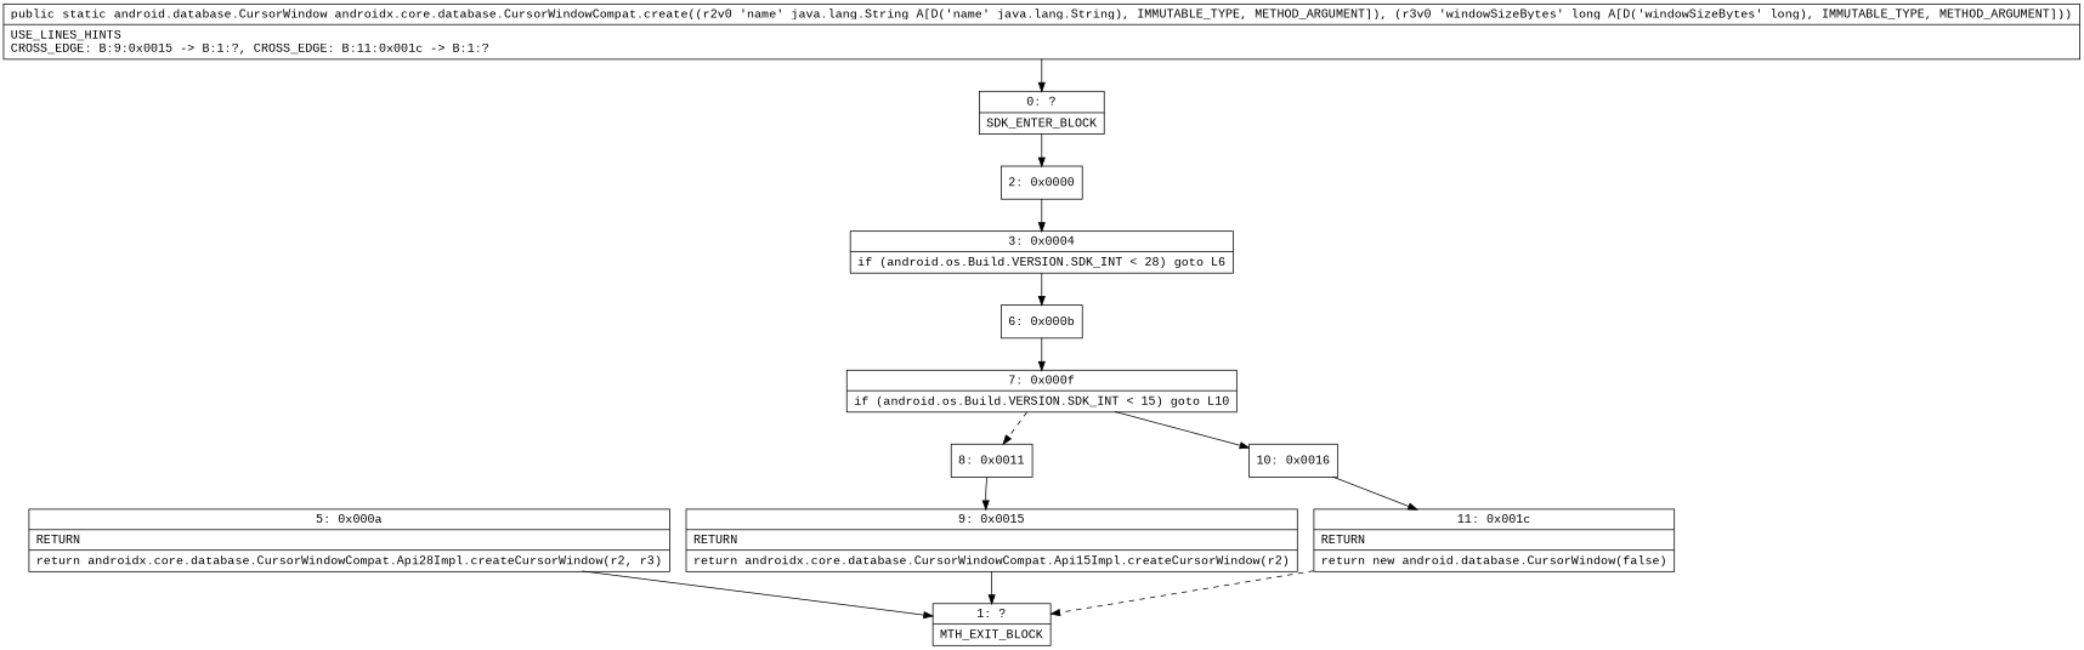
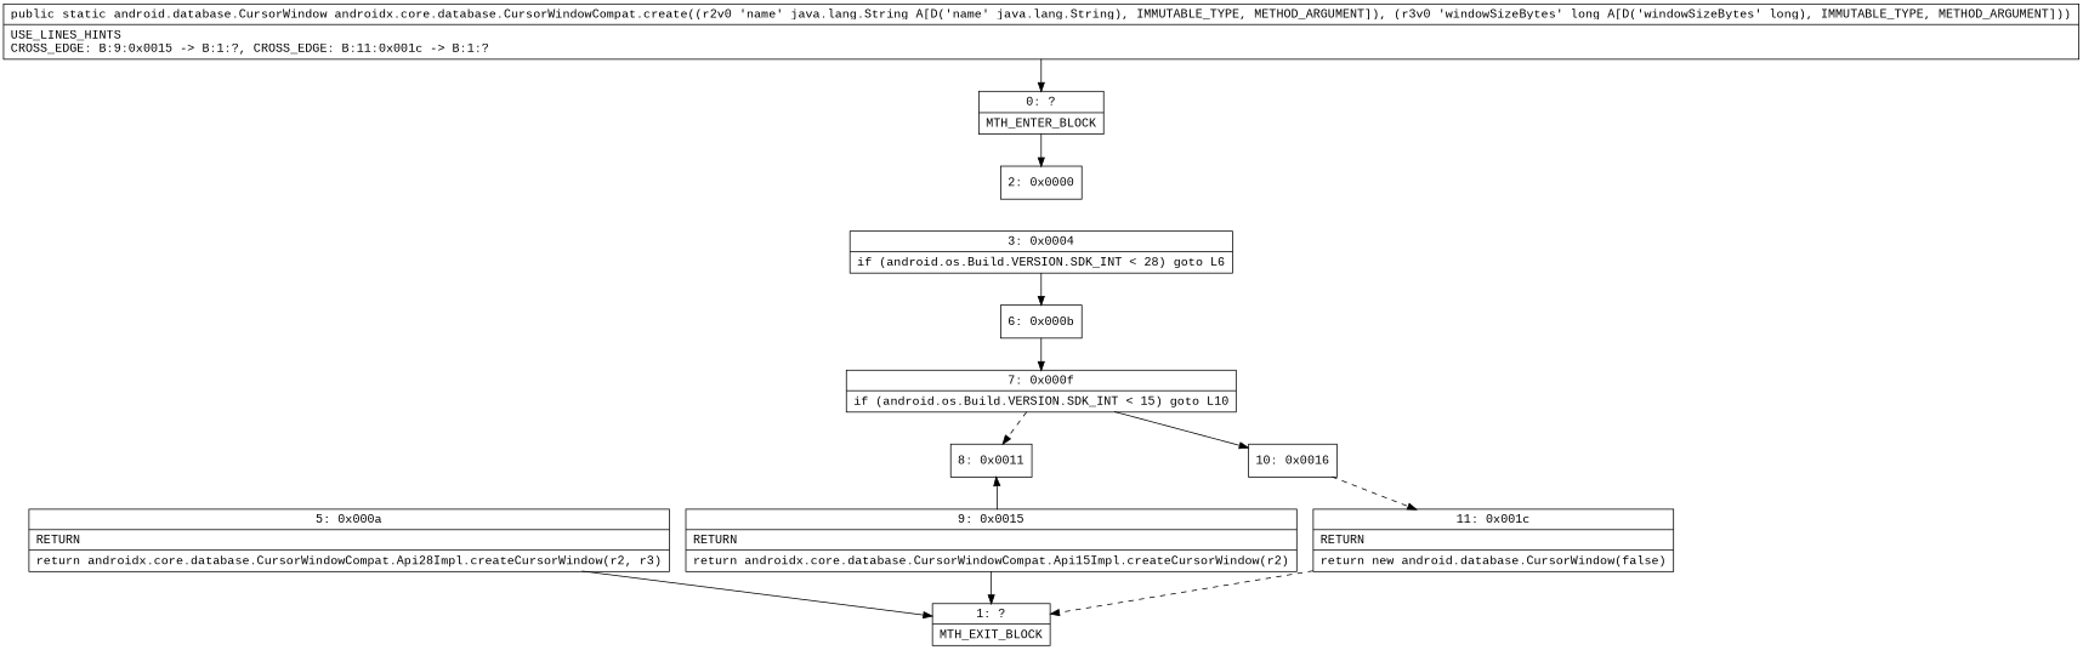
  digraph {
    fontname="Liberation Mono"
    node [fontname="Liberation Mono" shape=record]
    edge [fontname="Liberation Mono"]
-   n1 [label="{0\:\ ?|SDK_ENTER_BLOCK\l}"]
+   n1 [label="{0\:\ ?|MTH_ENTER_BLOCK\l}"]
    n2 [label="{2\:\ 0x0000}"]
    n3 [label="{3\:\ 0x0004|if (android.os.Build.VERSION.SDK_INT \< 28) goto L6\l}"]
    n4 [label="{6\:\ 0x000b}"]
    n5 [label="{7\:\ 0x000f|if (android.os.Build.VERSION.SDK_INT \< 15) goto L10\l}"]
    n6 [label="{5\:\ 0x000a|RETURN\l|return androidx.core.database.CursorWindowCompat.Api28Impl.createCursorWindow(r2, r3)\l}"]
    n7 [label="{1\:\ ?|MTH_EXIT_BLOCK\l}"]
    n8 [label="{8\:\ 0x0011}"]
    n9 [label="{10\:\ 0x0016}"]
    n10 [label="{9\:\ 0x0015|RETURN\l|return androidx.core.database.CursorWindowCompat.Api15Impl.createCursorWindow(r2)\l}"]
    n11 [label="{11\:\ 0x001c|RETURN\l|return new android.database.CursorWindow(false)\l}"]
    n12 [label="{public static android.database.CursorWindow androidx.core.database.CursorWindowCompat.create((r2v0 'name' java.lang.String A[D('name' java.lang.String), IMMUTABLE_TYPE, METHOD_ARGUMENT]), (r3v0 'windowSizeBytes' long A[D('windowSizeBytes' long), IMMUTABLE_TYPE, METHOD_ARGUMENT]))  | USE_LINES_HINTS\lCROSS_EDGE: B:9:0x0015 \-\> B:1:?, CROSS_EDGE: B:11:0x001c \-\> B:1:?\l}"]
    n1 -> n2
-   n2 -> n3
    n3 -> n4
    n4 -> n5
    n5 -> n8 [style=dashed]
    n5 -> n9
    n6 -> n7
-   n8 -> n10
-   n9 -> n11
+   n10 -> n8
+   n9 -> n11 [style=dashed]
    n10 -> n7
    n11 -> n7 [style=dashed]
    n12 -> n1
  }
